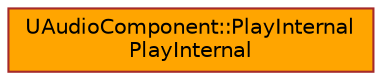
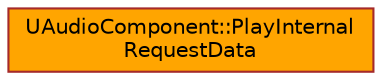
  digraph {
    rankdir=LR
-   n1 [color=brown fillcolor=orange fontname=Helvetica fontsize=10 height=0.2 label="UAudioComponent::PlayInternal\lPlayInternal" shape=box style=filled width=0.4]
+   n1 [color=brown fillcolor=orange fontname=Helvetica fontsize=10 height=0.2 label="UAudioComponent::PlayInternal\lRequestData" shape=box style=filled width=0.4]
  }
